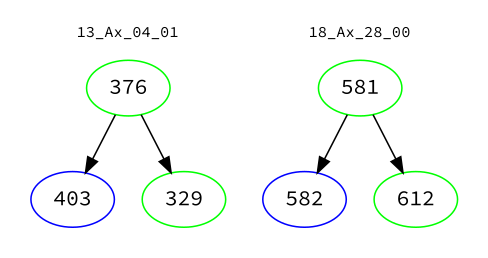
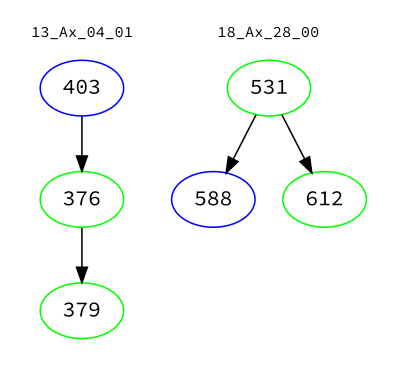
  digraph {
    fontname="Source Code Pro"
    node [color=green fontname="Source Code Pro"]
    edge [color=black fontname="Source Code Pro"]
    n1 [label=376]
    n2 [color=blue label=403]
-   n3 [label=329]
-   n4 [label=581]
-   n5 [color=blue label=582]
+   n3 [label=379]
+   n4 [label=531]
+   n5 [color=blue label=588]
    n6 [label=612]
    subgraph cluster_1 {
      color=white
      fontsize=10
      label="13_Ax_04_01"
      n1
      n2
      n3
    }
    subgraph cluster_2 {
      color=white
      fontsize=10
      label="18_Ax_28_00"
      n4
      n5
      n6
    }
-   n1 -> n2
+   n2 -> n1
    n1 -> n3
    n4 -> n5
    n4 -> n6
  }
